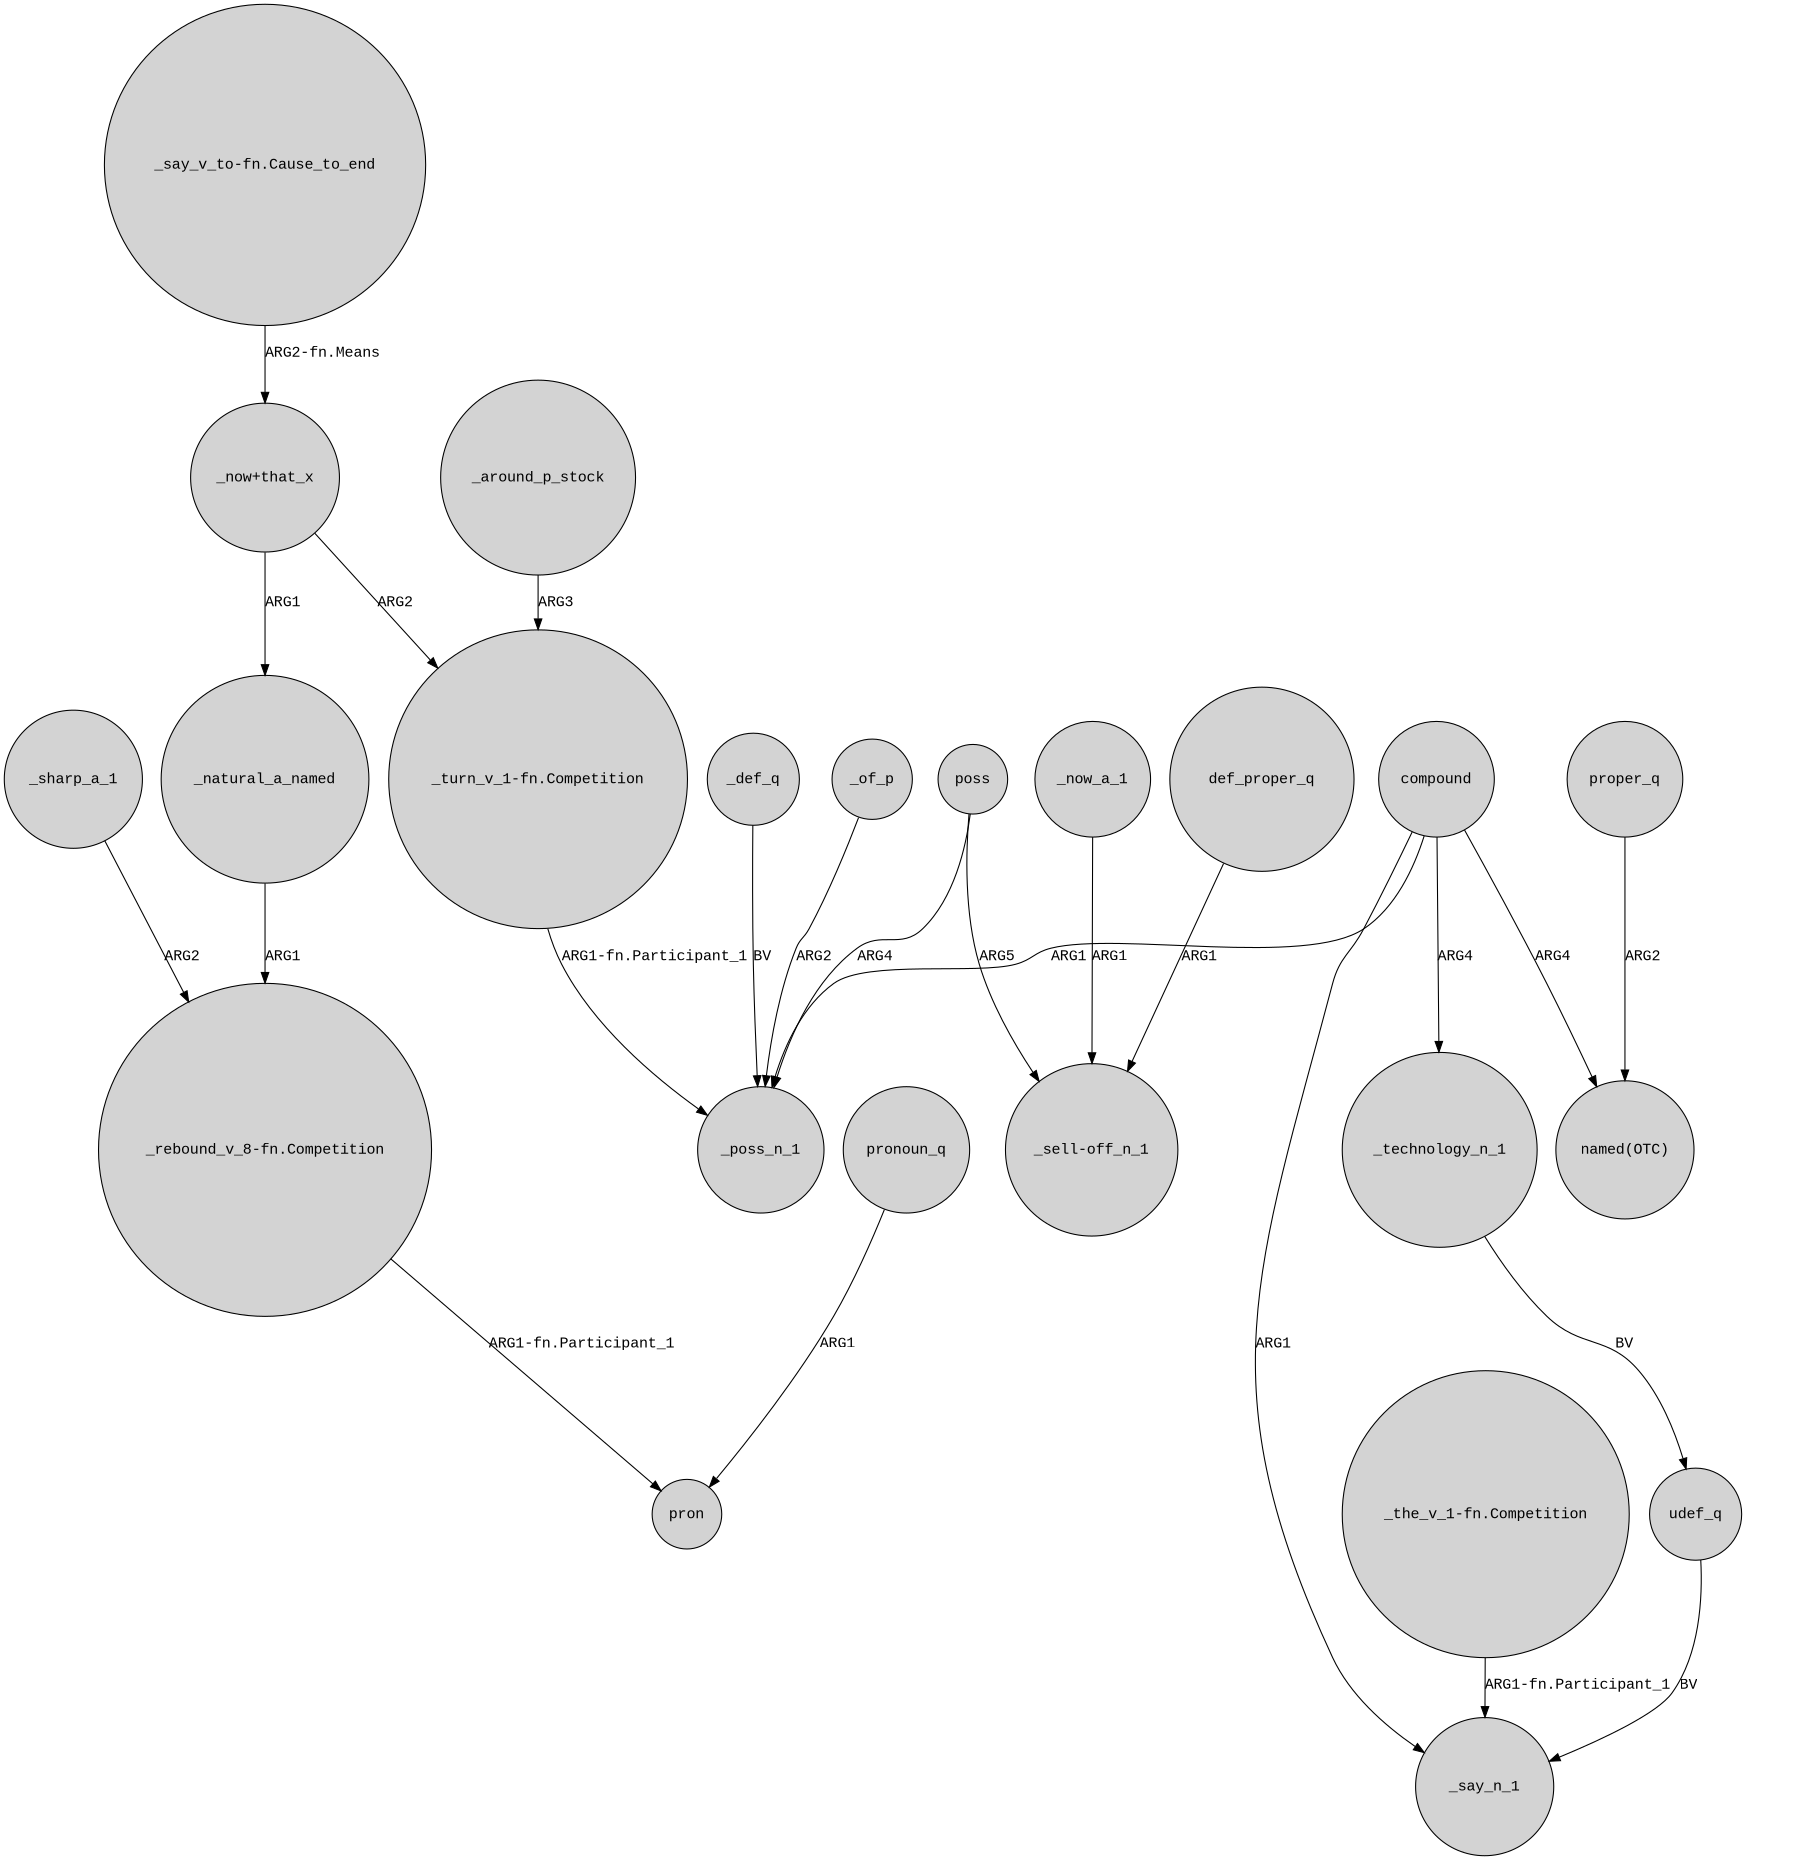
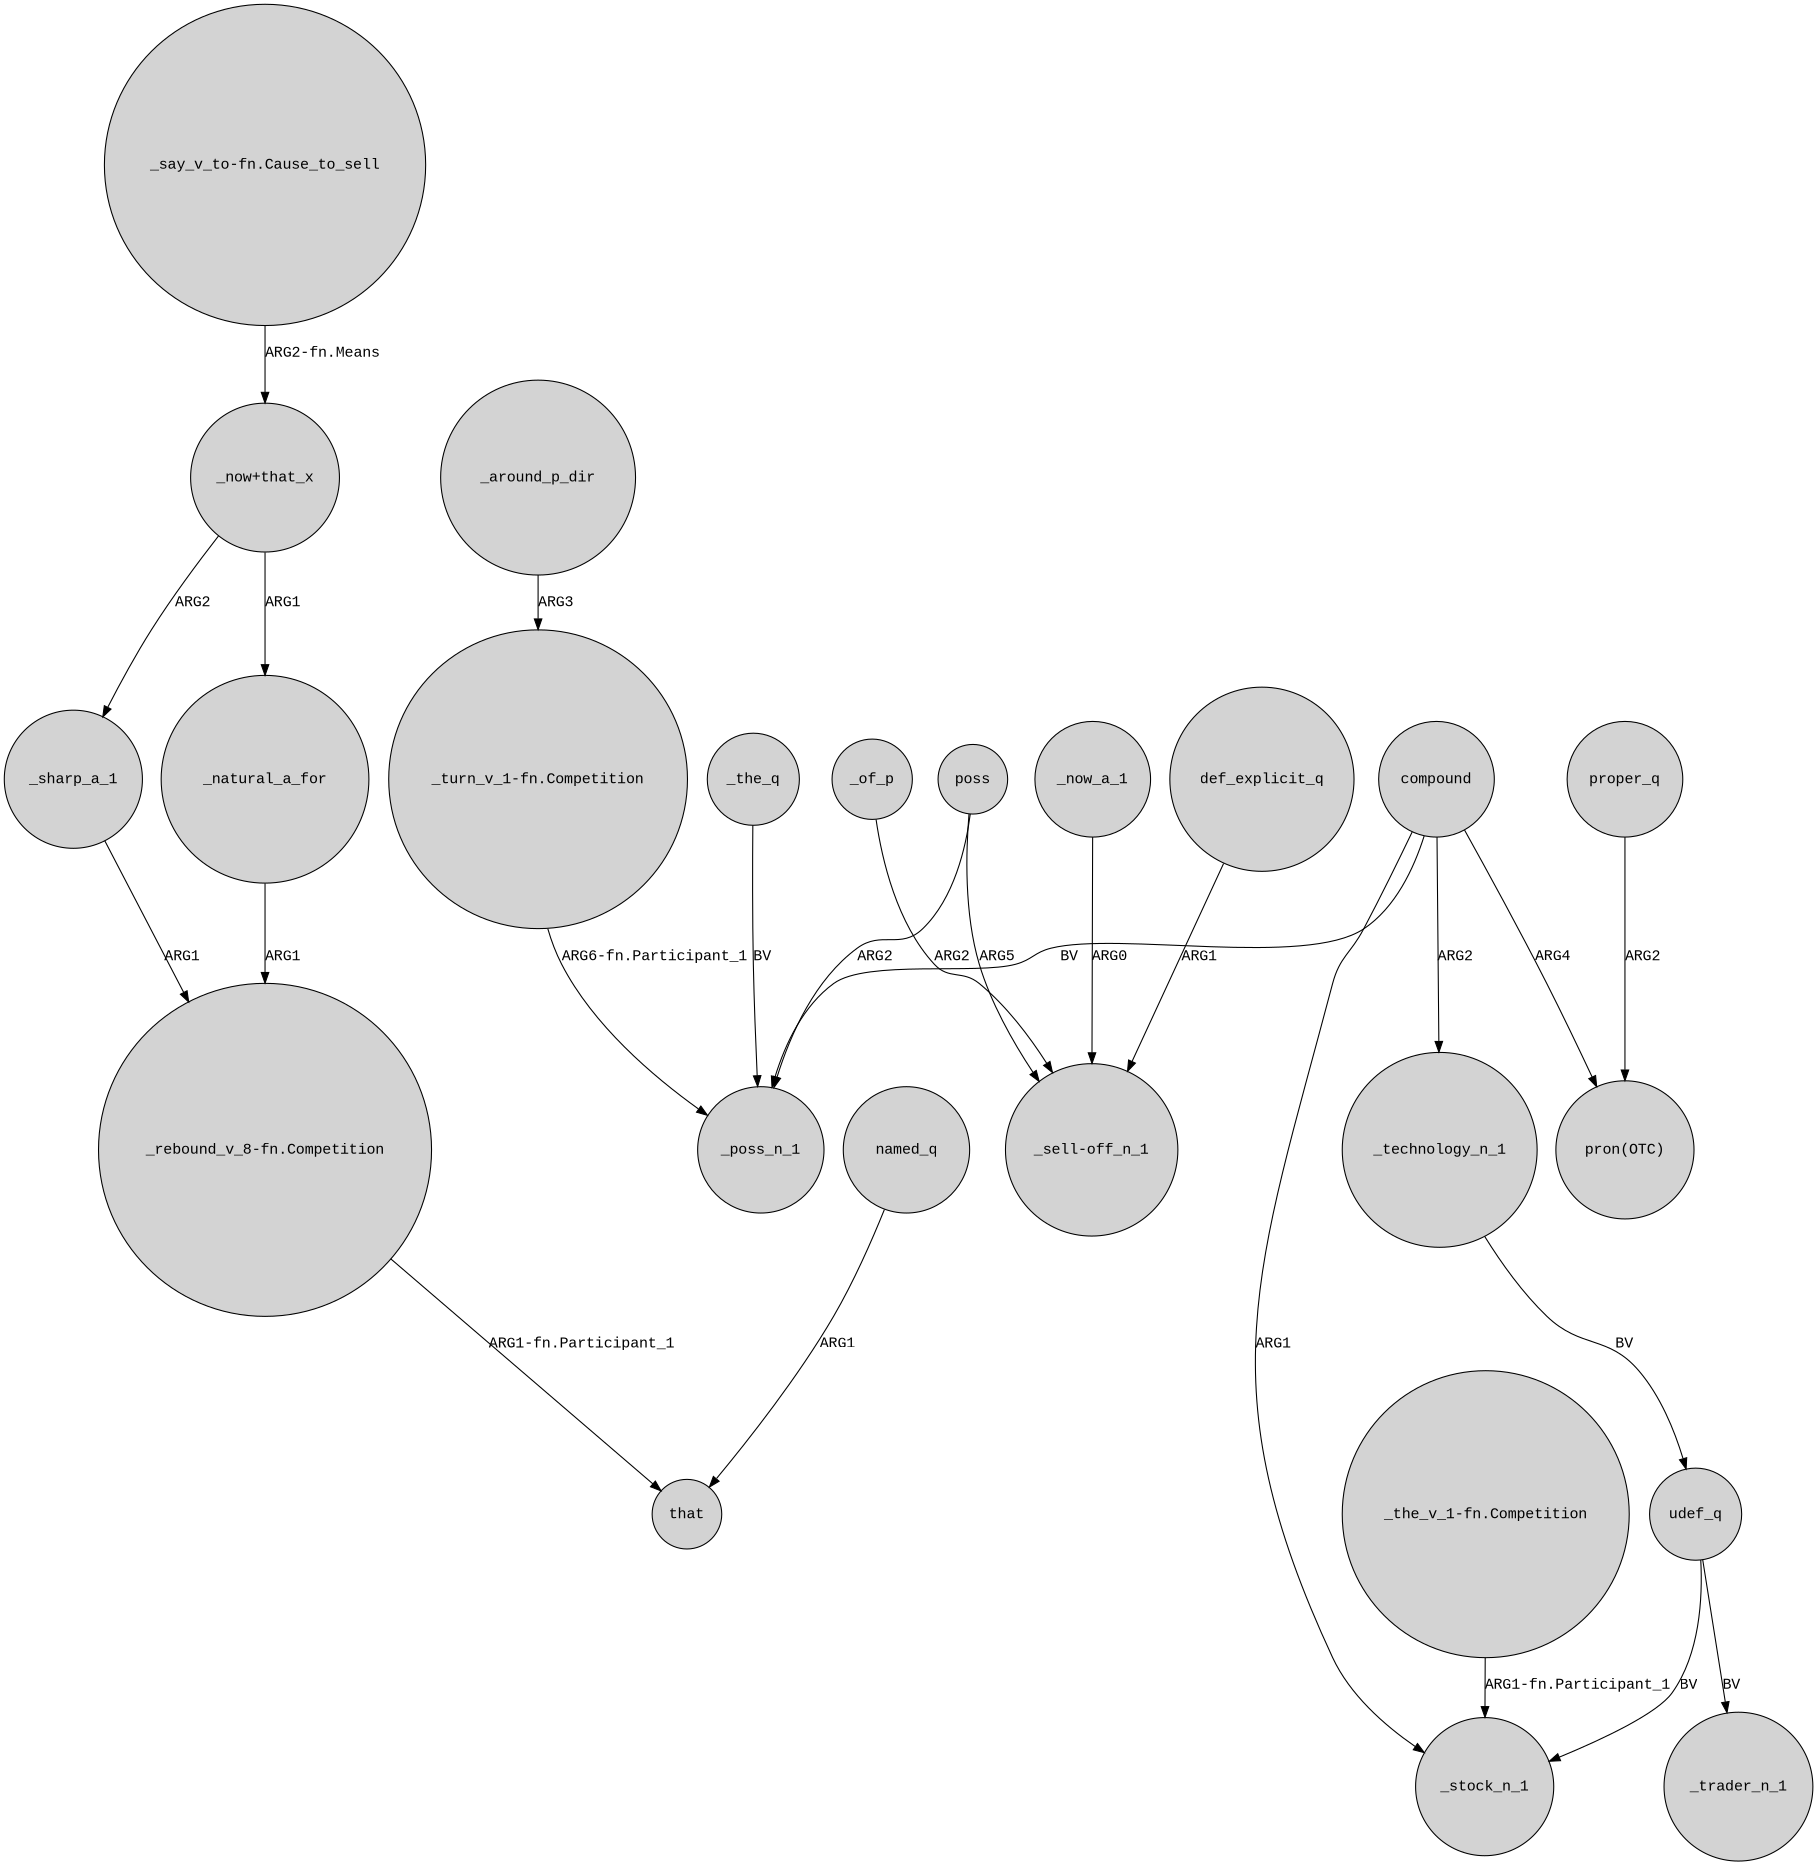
  digraph {
    fontname="Liberation Mono"
    node [fontname="Liberation Mono" shape=circle style=filled]
    edge [fontname="Liberation Mono"]
-   "_say_v_to-fn.Cause_to_end"
+   "_say_v_to-fn.Cause_to_end" [label="_say_v_to-fn.Cause_to_sell"]
    "_now+that_x"
-   _natural_a_for [label=_natural_a_named]
+   _natural_a_for
    "_turn_v_1-fn.Competition"
    poss
    "_sell-off_n_1"
    n7 [label=_poss_n_1]
    _of_p
-   def_explicit_q [label=def_proper_q]
+   def_explicit_q
    n10 [label="_rebound_v_8-fn.Competition"]
-   pron
-   _the_q [label=_def_q]
+   pron [label=that]
+   _the_q
    compound
-   _stock_n_1 [label=_say_n_1]
+   _stock_n_1
    _technology_n_1
-   "named(OTC)"
+   "named(OTC)" [label="pron(OTC)"]
    udef_q
+   _trader_n_1
    _sharp_a_1
-   pronoun_q
+   pronoun_q [label=named_q]
    proper_q
    n22 [label="_the_v_1-fn.Competition"]
    n23 [label=_now_a_1]
-   _around_p_dir [label=_around_p_stock]
+   _around_p_dir
    "_say_v_to-fn.Cause_to_end" -> "_now+that_x" [label="ARG2-fn.Means"]
    "_now+that_x" -> _natural_a_for [label=ARG1]
-   "_now+that_x" -> "_turn_v_1-fn.Competition" [label=ARG2]
+   "_now+that_x" -> _sharp_a_1 [label=ARG2]
    _natural_a_for -> n10 [label=ARG1]
-   "_turn_v_1-fn.Competition" -> n7 [label="ARG1-fn.Participant_1"]
+   "_turn_v_1-fn.Competition" -> n7 [label="ARG6-fn.Participant_1"]
    poss -> "_sell-off_n_1" [label=ARG5]
-   poss -> n7 [label=ARG4]
-   _of_p -> n7 [label=ARG2]
+   poss -> n7 [label=ARG2]
+   _of_p -> "_sell-off_n_1" [label=ARG2]
    def_explicit_q -> "_sell-off_n_1" [label=ARG1]
    n10 -> pron [label="ARG1-fn.Participant_1"]
    _the_q -> n7 [label=BV]
-   compound -> n7 [label=ARG1]
+   compound -> n7 [label=BV]
    compound -> _stock_n_1 [label=ARG1]
-   compound -> _technology_n_1 [label=ARG4]
+   compound -> _technology_n_1 [label=ARG2]
    compound -> "named(OTC)" [label=ARG4]
    _technology_n_1 -> udef_q [label=BV]
    udef_q -> _stock_n_1 [label=BV]
-   _sharp_a_1 -> n10 [label=ARG2]
+   udef_q -> _trader_n_1 [label=BV]
+   _sharp_a_1 -> n10 [label=ARG1]
    pronoun_q -> pron [label=ARG1]
    proper_q -> "named(OTC)" [label=ARG2]
    n22 -> _stock_n_1 [label="ARG1-fn.Participant_1"]
-   n23 -> "_sell-off_n_1" [label=ARG1]
+   n23 -> "_sell-off_n_1" [label=ARG0]
    _around_p_dir -> "_turn_v_1-fn.Competition" [label=ARG3]
  }
